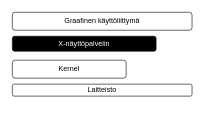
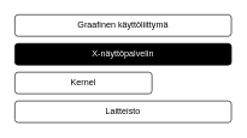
  <mxCell id="0" />
  <mxCell id="1" parent="0" />
- <mxCell id="2" value="Laitteisto" style="rounded=1;whiteSpace=wrap;html=1;" vertex="1" parent="1"><mxGeometry x="20" y="140" width="300" height="20" as="geometry" /></mxCell>
+ <mxCell id="2" value="Laitteisto" style="rounded=1;whiteSpace=wrap;html=1;" vertex="1" parent="1"><mxGeometry x="20" y="140" width="300" height="30" as="geometry" /></mxCell>
  <mxCell id="3" value="Kernel" style="rounded=1;whiteSpace=wrap;html=1;" vertex="1" parent="1"><mxGeometry x="20" y="100" width="190" height="30" as="geometry" /></mxCell>
- <mxCell id="4" value="X-näyttöpalvelin" style="rounded=1;whiteSpace=wrap;html=1;fillColor=#000000;fontColor=#FFFFFF;" vertex="1" parent="1"><mxGeometry x="20" y="60" width="240" height="25" as="geometry" /></mxCell>
+ <mxCell id="4" value="X-näyttöpalvelin" style="rounded=1;whiteSpace=wrap;html=1;fillColor=#000000;fontColor=#FFFFFF;" vertex="1" parent="1"><mxGeometry x="20" y="60" width="300" height="30" as="geometry" /></mxCell>
  <mxCell id="5" value="Graafinen käyttöliittymä" style="rounded=1;whiteSpace=wrap;html=1;" vertex="1" parent="1"><mxGeometry x="20" y="20" width="300" height="30" as="geometry" /></mxCell>
